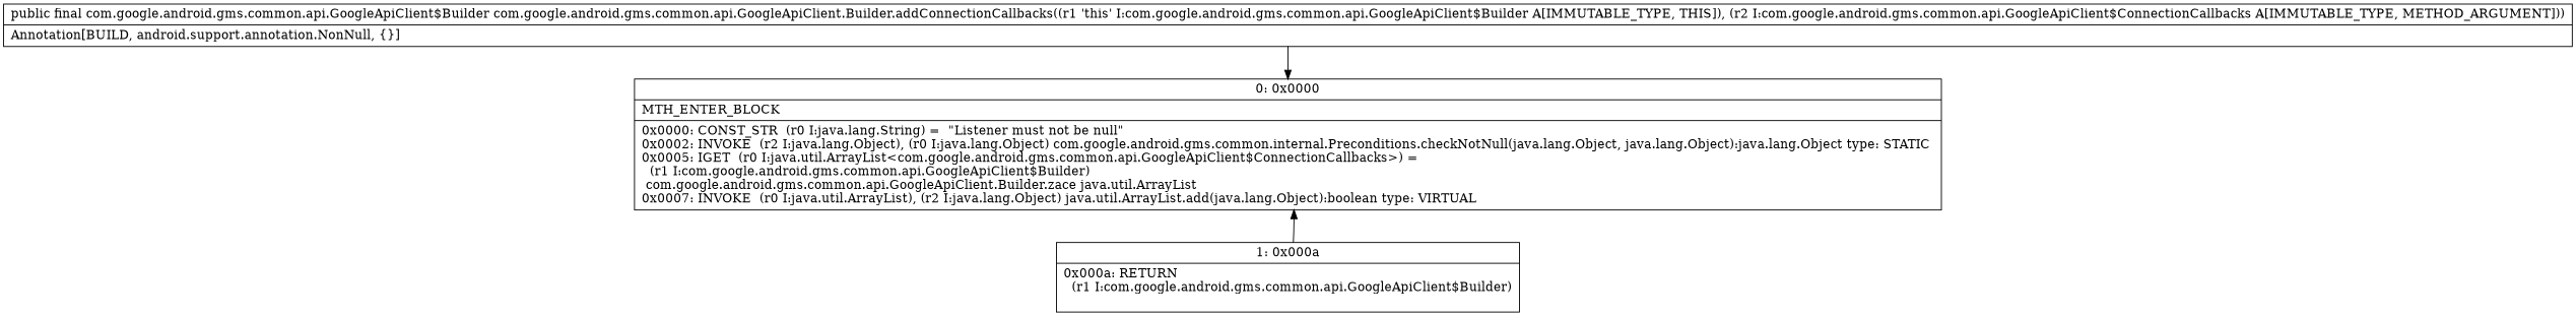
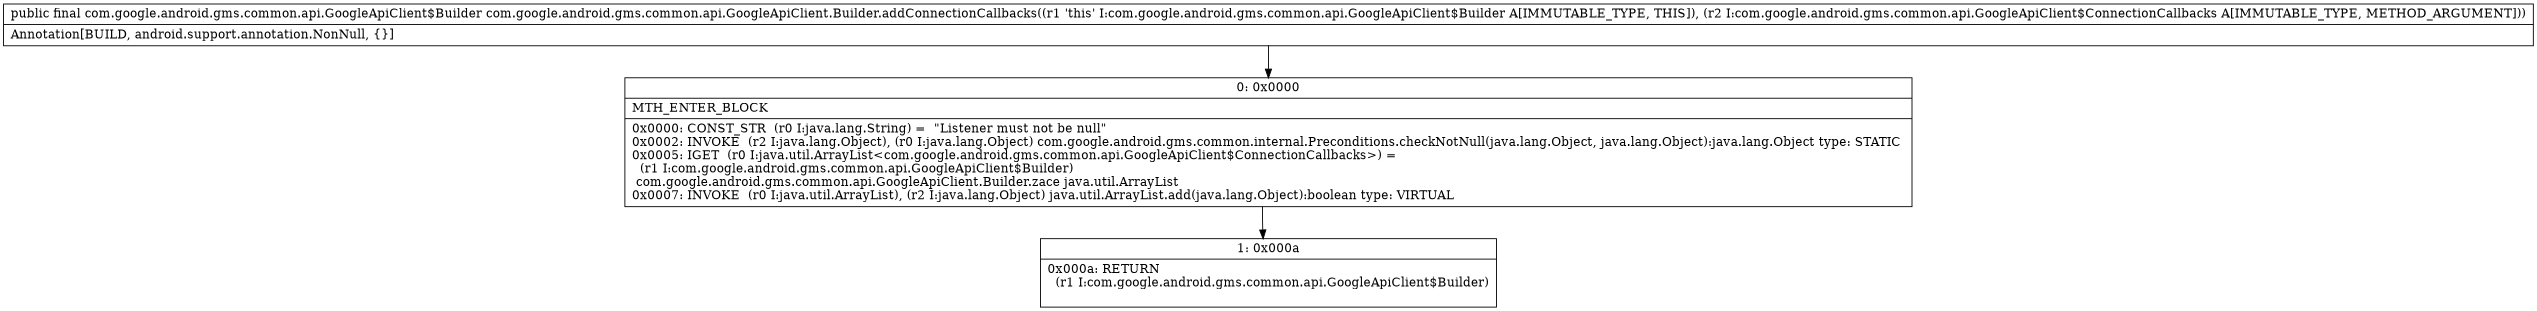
  digraph {
    node [shape=record]
    n1 [label="{0\:\ 0x0000|MTH_ENTER_BLOCK\l|0x0000: CONST_STR  (r0 I:java.lang.String) =  \"Listener must not be null\" \l0x0002: INVOKE  (r2 I:java.lang.Object), (r0 I:java.lang.Object) com.google.android.gms.common.internal.Preconditions.checkNotNull(java.lang.Object, java.lang.Object):java.lang.Object type: STATIC \l0x0005: IGET  (r0 I:java.util.ArrayList\<com.google.android.gms.common.api.GoogleApiClient$ConnectionCallbacks\>) = \l  (r1 I:com.google.android.gms.common.api.GoogleApiClient$Builder)\l com.google.android.gms.common.api.GoogleApiClient.Builder.zace java.util.ArrayList \l0x0007: INVOKE  (r0 I:java.util.ArrayList), (r2 I:java.lang.Object) java.util.ArrayList.add(java.lang.Object):boolean type: VIRTUAL \l}"]
    n2 [label="{1\:\ 0x000a|0x000a: RETURN  \l  (r1 I:com.google.android.gms.common.api.GoogleApiClient$Builder)\l \l}"]
    n3 [label="{public final com.google.android.gms.common.api.GoogleApiClient$Builder com.google.android.gms.common.api.GoogleApiClient.Builder.addConnectionCallbacks((r1 'this' I:com.google.android.gms.common.api.GoogleApiClient$Builder A[IMMUTABLE_TYPE, THIS]), (r2 I:com.google.android.gms.common.api.GoogleApiClient$ConnectionCallbacks A[IMMUTABLE_TYPE, METHOD_ARGUMENT]))  | Annotation[BUILD, android.support.annotation.NonNull, \{\}]\l}"]
-   n2 -> n1
+   n1 -> n2
    n3 -> n1
  }
